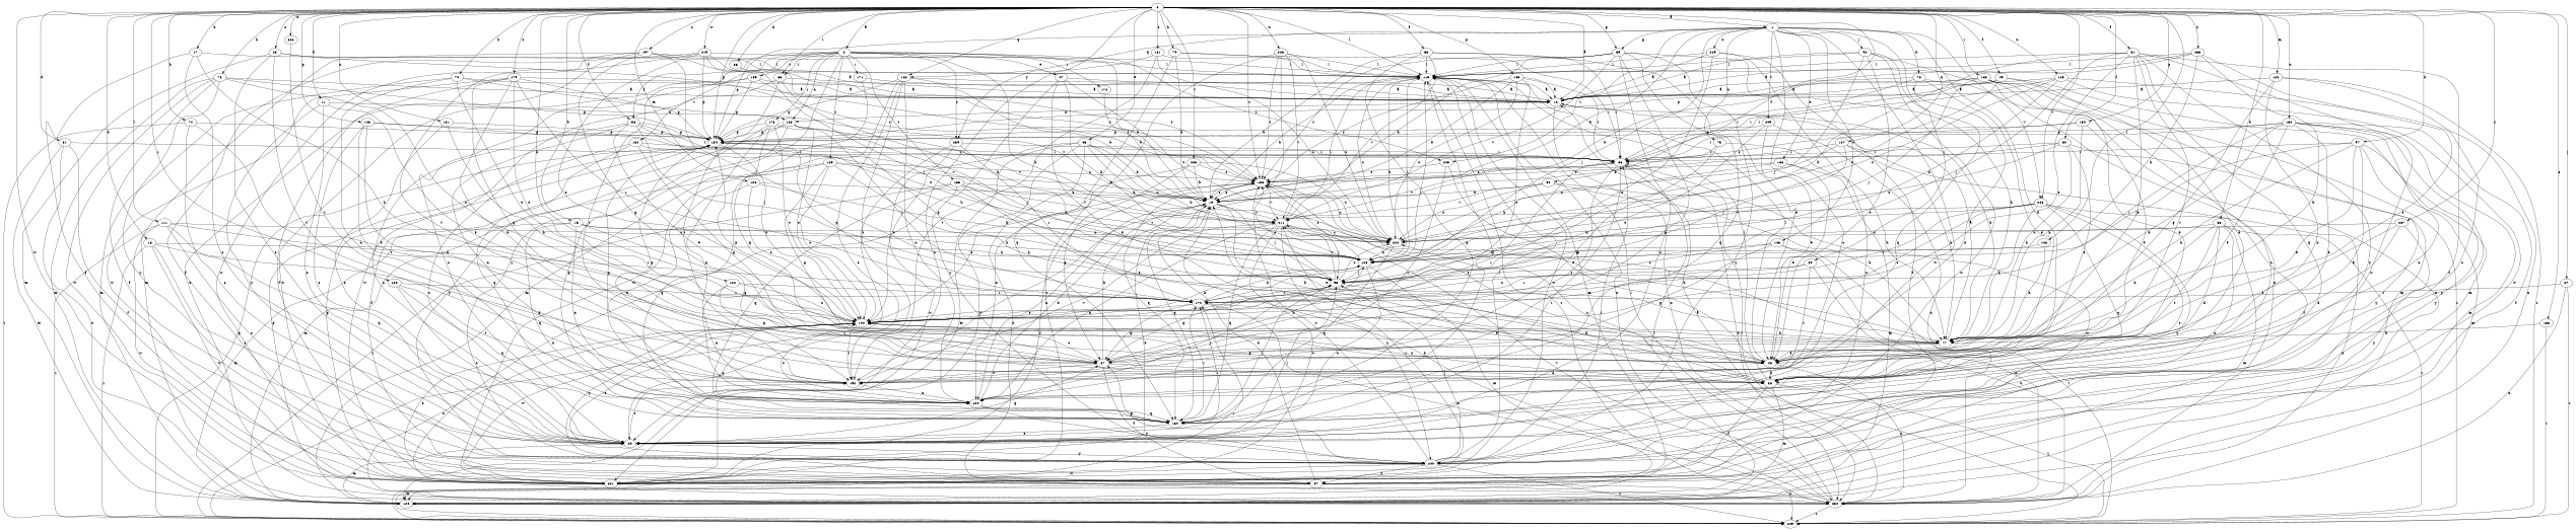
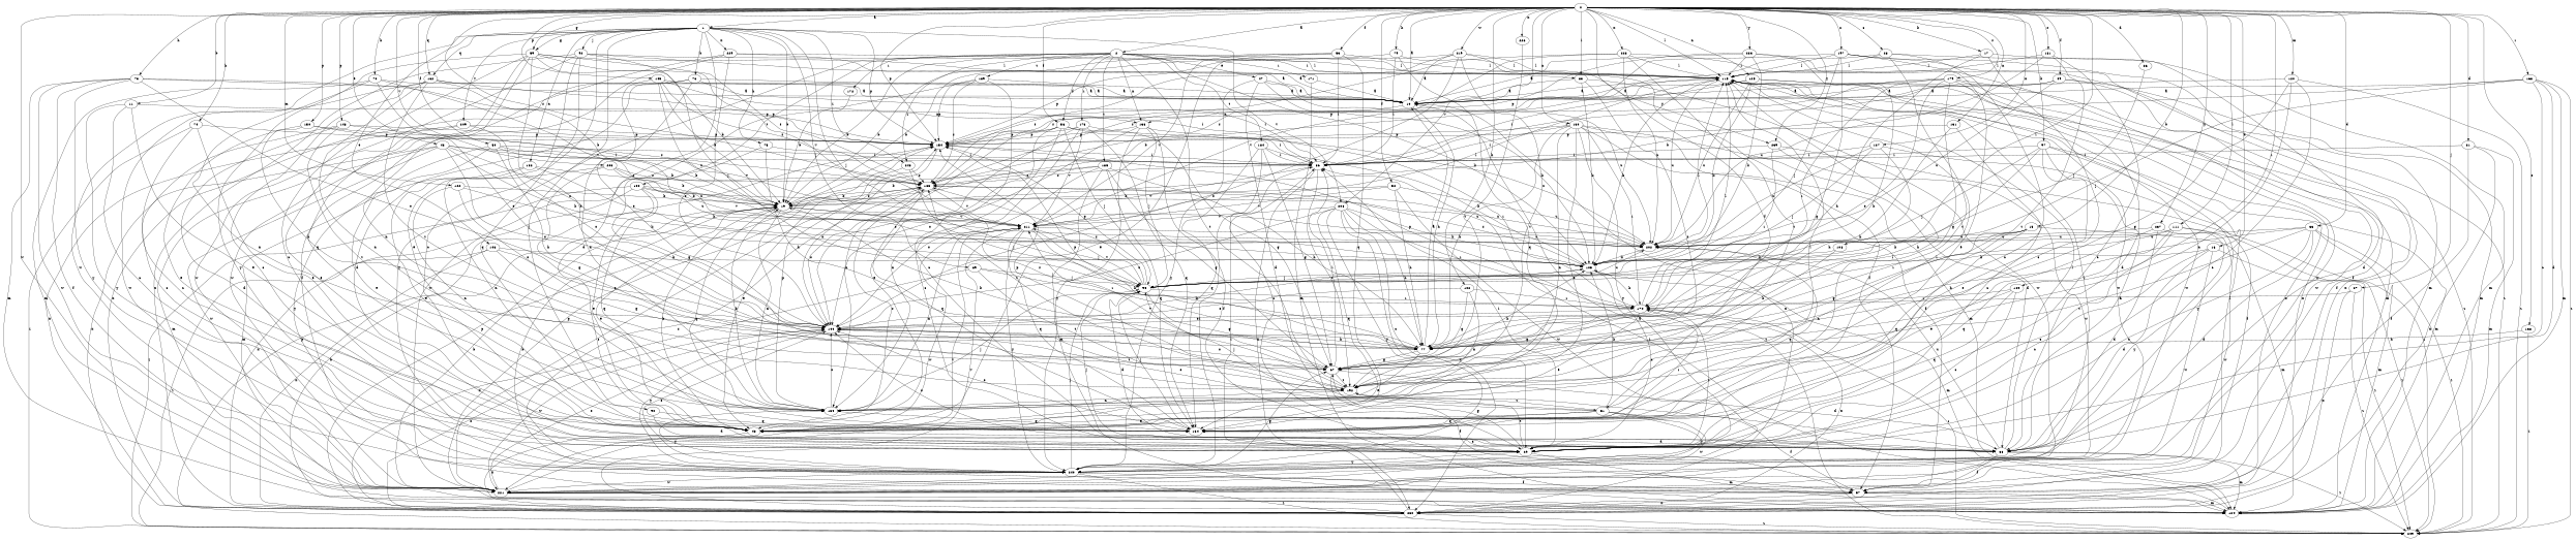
  strict digraph {
    0
    1
    2
    10
    11
    15
    16
    17
    28
    31
    33
    36
    43
    49
    50
    51
    52
    53
    56
    59
    n21 [label=79]
    70
    73
    74
    83
    87
    97
    102
    108
    111
    115
    120
    122
    125
    127
    130
    131
    138
    145
    148
    150
    154
    162
    168
    169
    179
    181
    183
    197
    203
    208
    219
    221
    223
    226
    233
    237
    239
    19
    29
    38
    75
    76
    89
+   90
    92
    95
    132
    143
    209
    229
    248
    47
    105
    133
    171
    172
    173
    184
    185
    188
    189
    192
    240
    77
    230
    48
    67
    124
    134
    164
    202
    249
    57
    86
    144
    211
    174
    0 -> 1 [label=a]
    0 -> 2 [label=a]
    0 -> 10 [label=a]
    0 -> 11 [label=b]
    0 -> 15 [label=b]
    0 -> 16 [label=b]
    0 -> 17 [label=b]
    0 -> 28 [label=c]
    0 -> 31 [label=d]
    0 -> 33 [label=d]
    0 -> 36 [label=d]
    0 -> 43 [label=e]
    0 -> 49 [label=f]
    0 -> 50 [label=f]
    0 -> 51 [label=f]
    0 -> 52 [label=f]
    0 -> 53 [label=f]
    0 -> 56 [label=f]
    0 -> 59 [label=g]
    0 -> n21 [label=h]
    0 -> 70 [label=h]
    0 -> 73 [label=h]
    0 -> 74 [label=h]
    0 -> 83 [label=i]
    0 -> 87 [label=j]
    0 -> 97 [label=k]
    0 -> 102 [label=k]
    0 -> 108 [label=l]
    0 -> 111 [label=l]
    0 -> 115 [label=l]
    0 -> 120 [label=m]
    0 -> 122 [label=m]
    0 -> 125 [label=n]
    0 -> 127 [label=n]
    0 -> 130 [label=n]
    0 -> 131 [label=n]
    0 -> 138 [label=o]
    0 -> 145 [label=p]
    0 -> 148 [label=p]
    0 -> 150 [label=p]
    0 -> 154 [label=p]
    0 -> 162 [label=q]
    0 -> 168 [label=r]
    0 -> 169 [label=r]
    0 -> 179 [label=s]
    0 -> 181 [label=s]
    0 -> 183 [label=s]
    0 -> 197 [label=u]
    0 -> 203 [label=v]
    0 -> 208 [label=v]
    0 -> 219 [label=w]
    0 -> 221 [label=w]
    0 -> 223 [label=x]
    0 -> 226 [label=x]
    0 -> 233 [label=y]
    0 -> 237 [label=y]
    0 -> 239 [label=y]
    1 -> 59 [label=g]
    1 -> 154 [label=p]
    1 -> 162 [label=q]
    1 -> 208 [label=v]
    1 -> 221 [label=w]
    1 -> 19 [label=b]
    1 -> 29 [label=c]
    1 -> 38 [label=d]
    1 -> 75 [label=h]
    1 -> 76 [label=h]
    1 -> 89 [label=j]
+   1 -> 90 [label=j]
    1 -> 92 [label=j]
    1 -> 95 [label=j]
    1 -> 132 [label=n]
    1 -> 143 [label=o]
    1 -> 209 [label=v]
    1 -> 229 [label=x]
    1 -> 248 [label=z]
    2 -> 56 [label=f]
    2 -> 83 [label=i]
    2 -> 239 [label=y]
    2 -> 19 [label=b]
    2 -> 248 [label=z]
    2 -> 47 [label=e]
    2 -> 105 [label=k]
    2 -> 133 [label=n]
    2 -> 171 [label=r]
    2 -> 172 [label=r]
    2 -> 173 [label=r]
    2 -> 184 [label=t]
    2 -> 185 [label=t]
    2 -> 188 [label=t]
    2 -> 189 [label=t]
    2 -> 192 [label=t]
    2 -> 240 [label=y]
    10 -> 133 [label=n]
    10 -> 77 [label=h]
    10 -> 230 [label=x]
    11 -> 29 [label=c]
    11 -> 133 [label=n]
    11 -> 240 [label=y]
    11 -> 48 [label=e]
    15 -> 105 [label=k]
    15 -> 67 [label=g]
    15 -> 124 [label=m]
    15 -> 134 [label=n]
    15 -> 164 [label=q]
    15 -> 202 [label=u]
    16 -> 221 [label=w]
    16 -> 29 [label=c]
    16 -> 38 [label=d]
    16 -> 105 [label=k]
    16 -> 249 [label=z]
    17 -> 115 [label=l]
    17 -> 29 [label=c]
    17 -> 77 [label=h]
    17 -> 57 [label=f]
    28 -> 115 [label=l]
    28 -> 183 [label=s]
    28 -> 29 [label=c]
    28 -> 192 [label=t]
    28 -> 124 [label=m]
    31 -> 230 [label=x]
    31 -> 124 [label=m]
    31 -> 57 [label=f]
    31 -> 86 [label=i]
    33 -> 29 [label=c]
    33 -> 38 [label=d]
    33 -> 192 [label=t]
    33 -> 77 [label=h]
    33 -> 124 [label=m]
    33 -> 202 [label=u]
    33 -> 249 [label=z]
    36 -> 95 [label=j]
    43 -> 221 [label=w]
    43 -> 19 [label=b]
    43 -> 105 [label=k]
    43 -> 230 [label=x]
    43 -> 124 [label=m]
    43 -> 202 [label=u]
    43 -> 86 [label=i]
    43 -> 144 [label=o]
    49 -> 10 [label=a]
    49 -> 38 [label=d]
    49 -> 124 [label=m]
    49 -> 202 [label=u]
    49 -> 86 [label=i]
    50 -> 19 [label=b]
    50 -> 240 [label=y]
    50 -> 77 [label=h]
    50 -> 48 [label=e]
    50 -> 202 [label=u]
    50 -> 86 [label=i]
    51 -> 115 [label=l]
    51 -> 221 [label=w]
    51 -> 95 [label=j]
    51 -> 105 [label=k]
-   51 -> 192 [label=t]
+   192 -> 51 [label=t]
    51 -> 240 [label=y]
    51 -> 48 [label=e]
    51 -> 164 [label=q]
    51 -> 57 [label=f]
    51 -> 144 [label=o]
    52 -> 221 [label=w]
    52 -> 19 [label=b]
    52 -> 77 [label=h]
    52 -> 202 [label=u]
    52 -> 211 [label=v]
    53 -> 115 [label=l]
    53 -> 19 [label=b]
    53 -> 48 [label=e]
    53 -> 164 [label=q]
    53 -> 86 [label=i]
    53 -> 211 [label=v]
    56 -> 154 [label=p]
    56 -> 29 [label=c]
    56 -> 95 [label=j]
    56 -> 48 [label=e]
    56 -> 134 [label=n]
    56 -> 202 [label=u]
    56 -> 86 [label=i]
    59 -> 115 [label=l]
    59 -> 183 [label=s]
    59 -> 19 [label=b]
    59 -> 29 [label=c]
    59 -> 240 [label=y]
    59 -> 77 [label=h]
    59 -> 134 [label=n]
    59 -> 164 [label=q]
    59 -> 211 [label=v]
    n21 -> 115 [label=l]
    n21 -> 19 [label=b]
    n21 -> 164 [label=q]
    n21 -> 86 [label=i]
    70 -> 10 [label=a]
    70 -> 124 [label=m]
    70 -> 134 [label=n]
    70 -> 144 [label=o]
    70 -> 211 [label=v]
    73 -> 10 [label=a]
    73 -> 154 [label=p]
    73 -> 221 [label=w]
    73 -> 240 [label=y]
    73 -> 124 [label=m]
    73 -> 57 [label=f]
    73 -> 144 [label=o]
    74 -> 154 [label=p]
    74 -> 29 [label=c]
    74 -> 48 [label=e]
    74 -> 249 [label=z]
    83 -> 10 [label=a]
    83 -> 221 [label=w]
    83 -> 105 [label=k]
    83 -> 192 [label=t]
    87 -> 230 [label=x]
    87 -> 249 [label=z]
    87 -> 174 [label=r]
    97 -> 38 [label=d]
    97 -> 95 [label=j]
    97 -> 240 [label=y]
    97 -> 77 [label=h]
    97 -> 48 [label=e]
    97 -> 124 [label=m]
    97 -> 86 [label=i]
    102 -> 67 [label=g]
    102 -> 134 [label=n]
    102 -> 144 [label=o]
    102 -> 174 [label=r]
    108 -> 105 [label=k]
    108 -> 77 [label=h]
    111 -> 221 [label=w]
    111 -> 29 [label=c]
    111 -> 164 [label=q]
    111 -> 202 [label=u]
    111 -> 249 [label=z]
    111 -> 174 [label=r]
    115 -> 10 [label=a]
    115 -> 221 [label=w]
    115 -> 19 [label=b]
    115 -> 105 [label=k]
    115 -> 230 [label=x]
    115 -> 124 [label=m]
    115 -> 202 [label=u]
    115 -> 249 [label=z]
    120 -> 10 [label=a]
    120 -> 29 [label=c]
    120 -> 67 [label=g]
    120 -> 134 [label=n]
    120 -> 249 [label=z]
    122 -> 19 [label=b]
    122 -> 105 [label=k]
    122 -> 134 [label=n]
    122 -> 144 [label=o]
    125 -> 10 [label=a]
    125 -> 221 [label=w]
    125 -> 105 [label=k]
    125 -> 230 [label=x]
    125 -> 202 [label=u]
    125 -> 86 [label=i]
    127 -> 95 [label=j]
    127 -> 77 [label=h]
    127 -> 202 [label=u]
    127 -> 57 [label=f]
    127 -> 86 [label=i]
    130 -> 154 [label=p]
    130 -> 38 [label=d]
    130 -> 240 [label=y]
    130 -> 77 [label=h]
    130 -> 48 [label=e]
    130 -> 124 [label=m]
    130 -> 134 [label=n]
    130 -> 57 [label=f]
    130 -> 86 [label=i]
    130 -> 174 [label=r]
    131 -> 154 [label=p]
    131 -> 29 [label=c]
    131 -> 77 [label=h]
    138 -> 77 [label=h]
    138 -> 249 [label=z]
    145 -> 10 [label=a]
    145 -> 183 [label=s]
    145 -> 19 [label=b]
    145 -> 202 [label=u]
    145 -> 86 [label=i]
    145 -> 144 [label=o]
    148 -> 154 [label=p]
    148 -> 29 [label=c]
    148 -> 38 [label=d]
    148 -> 192 [label=t]
    148 -> 211 [label=v]
    150 -> 154 [label=p]
    150 -> 183 [label=s]
    150 -> 77 [label=h]
    150 -> 48 [label=e]
    154 -> 86 [label=i]
    154 -> 144 [label=o]
    162 -> 10 [label=a]
    162 -> 154 [label=p]
    162 -> 221 [label=w]
    162 -> 19 [label=b]
    162 -> 29 [label=c]
    162 -> 192 [label=t]
    162 -> 134 [label=n]
    168 -> 10 [label=a]
    168 -> 19 [label=b]
    168 -> 29 [label=c]
    168 -> 38 [label=d]
    168 -> 95 [label=j]
    168 -> 124 [label=m]
    168 -> 249 [label=z]
    169 -> 29 [label=c]
    169 -> 192 [label=t]
    169 -> 164 [label=q]
    169 -> 174 [label=r]
    179 -> 10 [label=a]
    179 -> 154 [label=p]
    179 -> 221 [label=w]
    179 -> 38 [label=d]
    179 -> 67 [label=g]
    179 -> 57 [label=f]
    179 -> 144 [label=o]
    179 -> 174 [label=r]
    181 -> 115 [label=l]
    181 -> 29 [label=c]
    181 -> 192 [label=t]
    181 -> 202 [label=u]
    183 -> 19 [label=b]
    183 -> 164 [label=q]
    183 -> 202 [label=u]
    183 -> 144 [label=o]
    183 -> 211 [label=v]
    197 -> 115 [label=l]
    197 -> 183 [label=s]
    197 -> 221 [label=w]
    197 -> 95 [label=j]
    197 -> 230 [label=x]
    197 -> 67 [label=g]
    197 -> 124 [label=m]
    203 -> 183 [label=s]
    203 -> 19 [label=b]
    203 -> 67 [label=g]
    203 -> 134 [label=n]
    203 -> 202 [label=u]
    208 -> 29 [label=c]
    208 -> 105 [label=k]
    208 -> 240 [label=y]
    208 -> 77 [label=h]
    208 -> 230 [label=x]
    208 -> 164 [label=q]
    208 -> 144 [label=o]
    208 -> 211 [label=v]
    208 -> 174 [label=r]
    219 -> 10 [label=a]
    219 -> 115 [label=l]
    219 -> 154 [label=p]
    219 -> 183 [label=s]
    219 -> 192 [label=t]
    219 -> 57 [label=f]
    219 -> 144 [label=o]
    221 -> 154 [label=p]
    221 -> 183 [label=s]
    221 -> 19 [label=b]
    221 -> 144 [label=o]
    221 -> 211 [label=v]
    223 -> 115 [label=l]
    223 -> 183 [label=s]
    223 -> 192 [label=t]
    223 -> 202 [label=u]
    223 -> 249 [label=z]
    223 -> 211 [label=v]
    226 -> 192 [label=t]
    233 -> 10 [label=a]
    233 -> 115 [label=l]
    233 -> 154 [label=p]
    233 -> 105 [label=k]
    233 -> 77 [label=h]
    233 -> 48 [label=e]
    237 -> 38 [label=d]
    237 -> 240 [label=y]
    237 -> 48 [label=e]
    237 -> 202 [label=u]
    239 -> 221 [label=w]
    239 -> 249 [label=z]
    239 -> 86 [label=i]
    239 -> 174 [label=r]
    19 -> 183 [label=s]
    19 -> 95 [label=j]
    19 -> 48 [label=e]
    19 -> 134 [label=n]
    19 -> 164 [label=q]
    19 -> 211 [label=v]
    29 -> 95 [label=j]
    29 -> 192 [label=t]
    29 -> 240 [label=y]
    29 -> 67 [label=g]
    29 -> 124 [label=m]
    29 -> 86 [label=i]
    29 -> 174 [label=r]
    38 -> 115 [label=l]
    38 -> 124 [label=m]
    38 -> 202 [label=u]
    38 -> 249 [label=z]
    38 -> 57 [label=f]
    38 -> 144 [label=o]
    75 -> 77 [label=h]
    75 -> 67 [label=g]
    75 -> 86 [label=i]
    76 -> 10 [label=a]
    76 -> 38 [label=d]
    76 -> 230 [label=x]
    76 -> 134 [label=n]
    76 -> 86 [label=i]
    89 -> 95 [label=j]
    89 -> 192 [label=t]
    89 -> 230 [label=x]
    89 -> 174 [label=r]
+   90 -> 38 [label=d]
+   90 -> 164 [label=q]
    92 -> 10 [label=a]
    92 -> 115 [label=l]
    92 -> 221 [label=w]
    92 -> 95 [label=j]
    92 -> 230 [label=x]
    92 -> 48 [label=e]
    92 -> 164 [label=q]
    95 -> 154 [label=p]
    95 -> 183 [label=s]
    95 -> 38 [label=d]
    95 -> 67 [label=g]
    95 -> 202 [label=u]
    95 -> 211 [label=v]
    95 -> 174 [label=r]
    132 -> 183 [label=s]
    132 -> 105 [label=k]
    132 -> 48 [label=e]
    132 -> 124 [label=m]
    143 -> 105 [label=k]
    143 -> 230 [label=x]
    143 -> 67 [label=g]
    143 -> 249 [label=z]
    143 -> 144 [label=o]
    209 -> 154 [label=p]
    209 -> 230 [label=x]
    209 -> 48 [label=e]
    209 -> 144 [label=o]
    229 -> 10 [label=a]
    229 -> 115 [label=l]
    229 -> 221 [label=w]
    229 -> 57 [label=f]
    229 -> 144 [label=o]
    248 -> 183 [label=s]
    248 -> 192 [label=t]
    248 -> 48 [label=e]
    47 -> 10 [label=a]
    47 -> 38 [label=d]
    47 -> 105 [label=k]
    47 -> 240 [label=y]
    47 -> 202 [label=u]
    105 -> 115 [label=l]
    105 -> 183 [label=s]
    105 -> 29 [label=c]
    105 -> 95 [label=j]
    105 -> 124 [label=m]
    133 -> 154 [label=p]
    133 -> 95 [label=j]
    133 -> 240 [label=y]
    133 -> 57 [label=f]
    133 -> 144 [label=o]
    133 -> 174 [label=r]
    171 -> 10 [label=a]
    171 -> 124 [label=m]
    172 -> 19 [label=b]
    173 -> 154 [label=p]
    173 -> 67 [label=g]
    173 -> 134 [label=n]
    173 -> 164 [label=q]
    173 -> 144 [label=o]
    173 -> 211 [label=v]
    184 -> 29 [label=c]
    184 -> 105 [label=k]
    184 -> 67 [label=g]
    184 -> 164 [label=q]
    184 -> 86 [label=i]
    185 -> 183 [label=s]
    185 -> 19 [label=b]
    185 -> 77 [label=h]
    185 -> 67 [label=g]
    185 -> 124 [label=m]
    185 -> 164 [label=q]
    185 -> 144 [label=o]
    188 -> 19 [label=b]
    188 -> 230 [label=x]
    188 -> 48 [label=e]
    188 -> 164 [label=q]
    188 -> 202 [label=u]
    188 -> 249 [label=z]
    188 -> 211 [label=v]
    189 -> 10 [label=a]
    189 -> 154 [label=p]
    189 -> 183 [label=s]
    189 -> 221 [label=w]
    189 -> 29 [label=c]
    192 -> 154 [label=p]
    192 -> 134 [label=n]
    192 -> 211 [label=v]
    240 -> 115 [label=l]
    240 -> 183 [label=s]
    240 -> 221 [label=w]
    240 -> 95 [label=j]
    240 -> 67 [label=g]
    240 -> 249 [label=z]
    240 -> 57 [label=f]
    240 -> 86 [label=i]
    240 -> 144 [label=o]
    77 -> 10 [label=a]
    77 -> 154 [label=p]
    77 -> 183 [label=s]
    77 -> 48 [label=e]
    77 -> 67 [label=g]
    230 -> 115 [label=l]
    230 -> 154 [label=p]
    230 -> 19 [label=b]
    230 -> 249 [label=z]
    230 -> 86 [label=i]
    230 -> 144 [label=o]
    230 -> 211 [label=v]
    48 -> 115 [label=l]
    48 -> 183 [label=s]
    48 -> 19 [label=b]
    48 -> 38 [label=d]
    48 -> 230 [label=x]
    67 -> 19 [label=b]
    67 -> 38 [label=d]
    67 -> 105 [label=k]
    67 -> 192 [label=t]
    67 -> 57 [label=f]
    67 -> 86 [label=i]
    67 -> 144 [label=o]
    124 -> 86 [label=i]
    134 -> 154 [label=p]
    134 -> 19 [label=b]
    134 -> 95 [label=j]
    134 -> 240 [label=y]
    134 -> 164 [label=q]
    134 -> 144 [label=o]
    164 -> 115 [label=l]
    164 -> 29 [label=c]
    164 -> 95 [label=j]
    164 -> 144 [label=o]
    164 -> 174 [label=r]
    202 -> 105 [label=k]
    202 -> 164 [label=q]
    249 -> 10 [label=a]
    249 -> 154 [label=p]
    249 -> 174 [label=r]
    57 -> 19 [label=b]
    57 -> 230 [label=x]
    57 -> 124 [label=m]
    86 -> 183 [label=s]
    86 -> 192 [label=t]
    86 -> 230 [label=x]
    86 -> 211 [label=v]
    144 -> 221 [label=w]
    144 -> 105 [label=k]
    144 -> 192 [label=t]
    144 -> 240 [label=y]
    144 -> 77 [label=h]
    211 -> 115 [label=l]
    211 -> 221 [label=w]
    211 -> 95 [label=j]
    211 -> 240 [label=y]
    211 -> 77 [label=h]
    211 -> 134 [label=n]
    211 -> 164 [label=q]
    211 -> 202 [label=u]
    174 -> 115 [label=l]
    174 -> 154 [label=p]
    174 -> 105 [label=k]
    174 -> 230 [label=x]
    174 -> 48 [label=e]
    174 -> 67 [label=g]
    174 -> 144 [label=o]
  }
